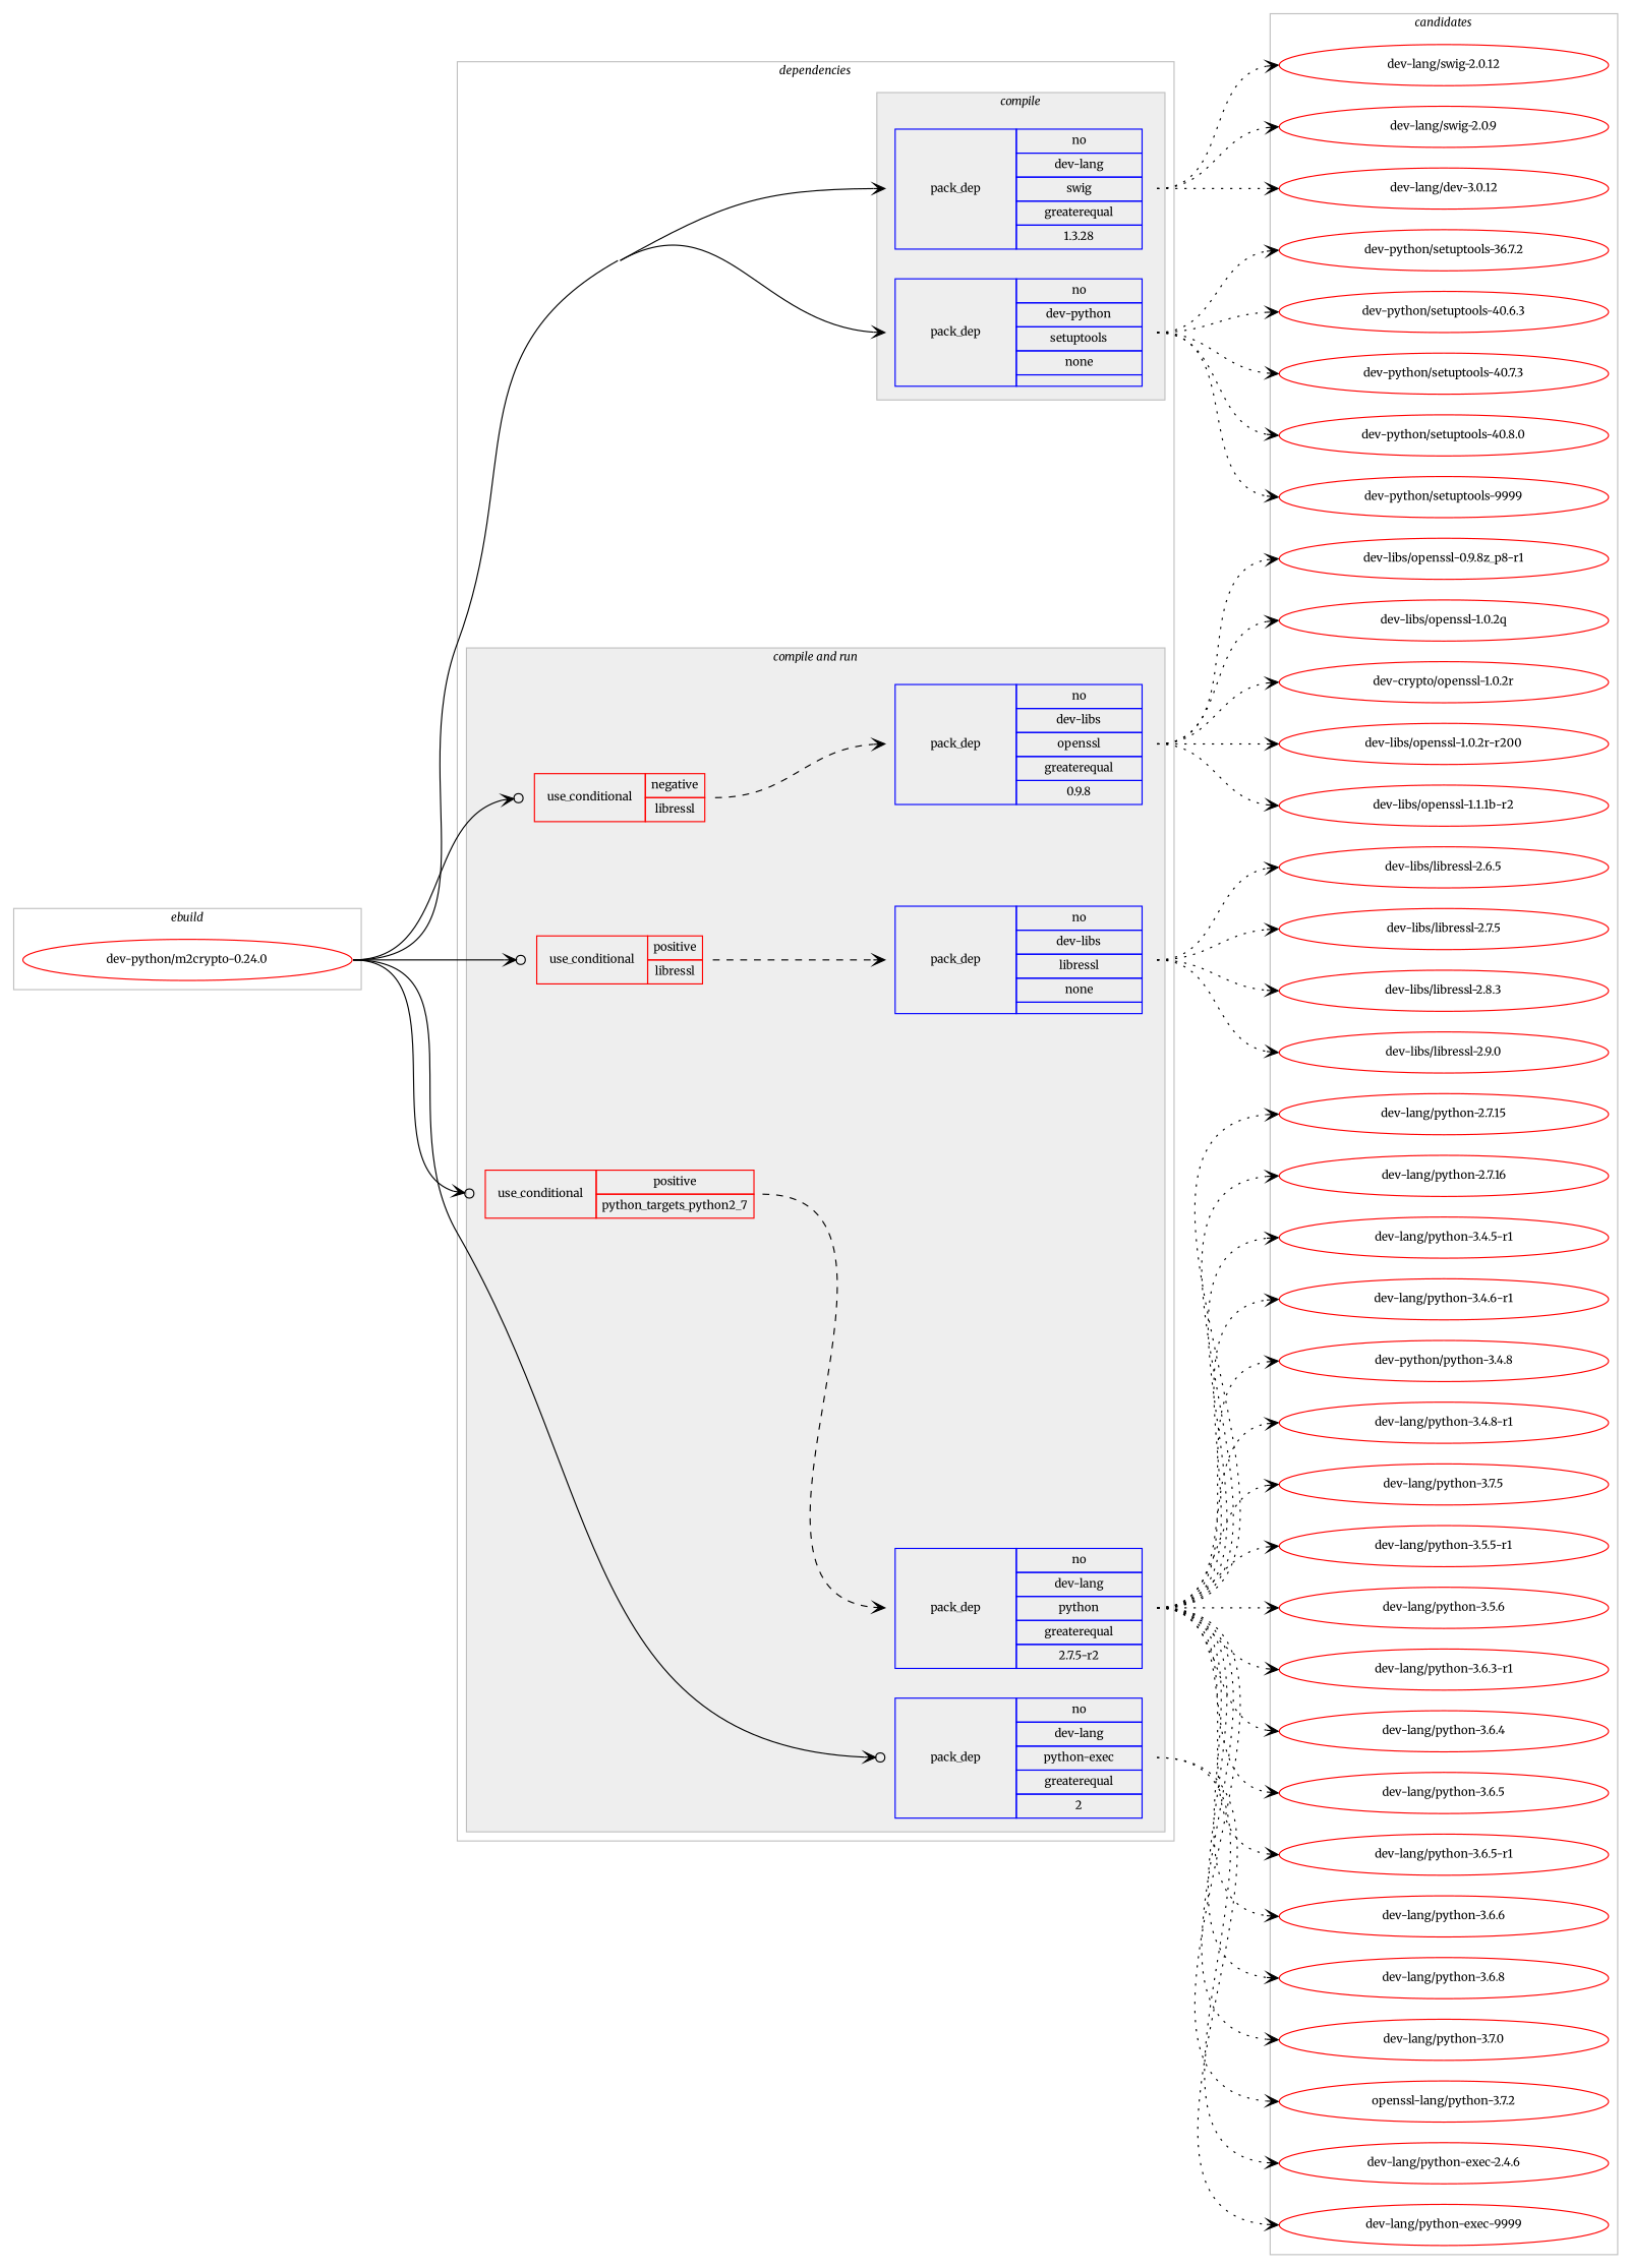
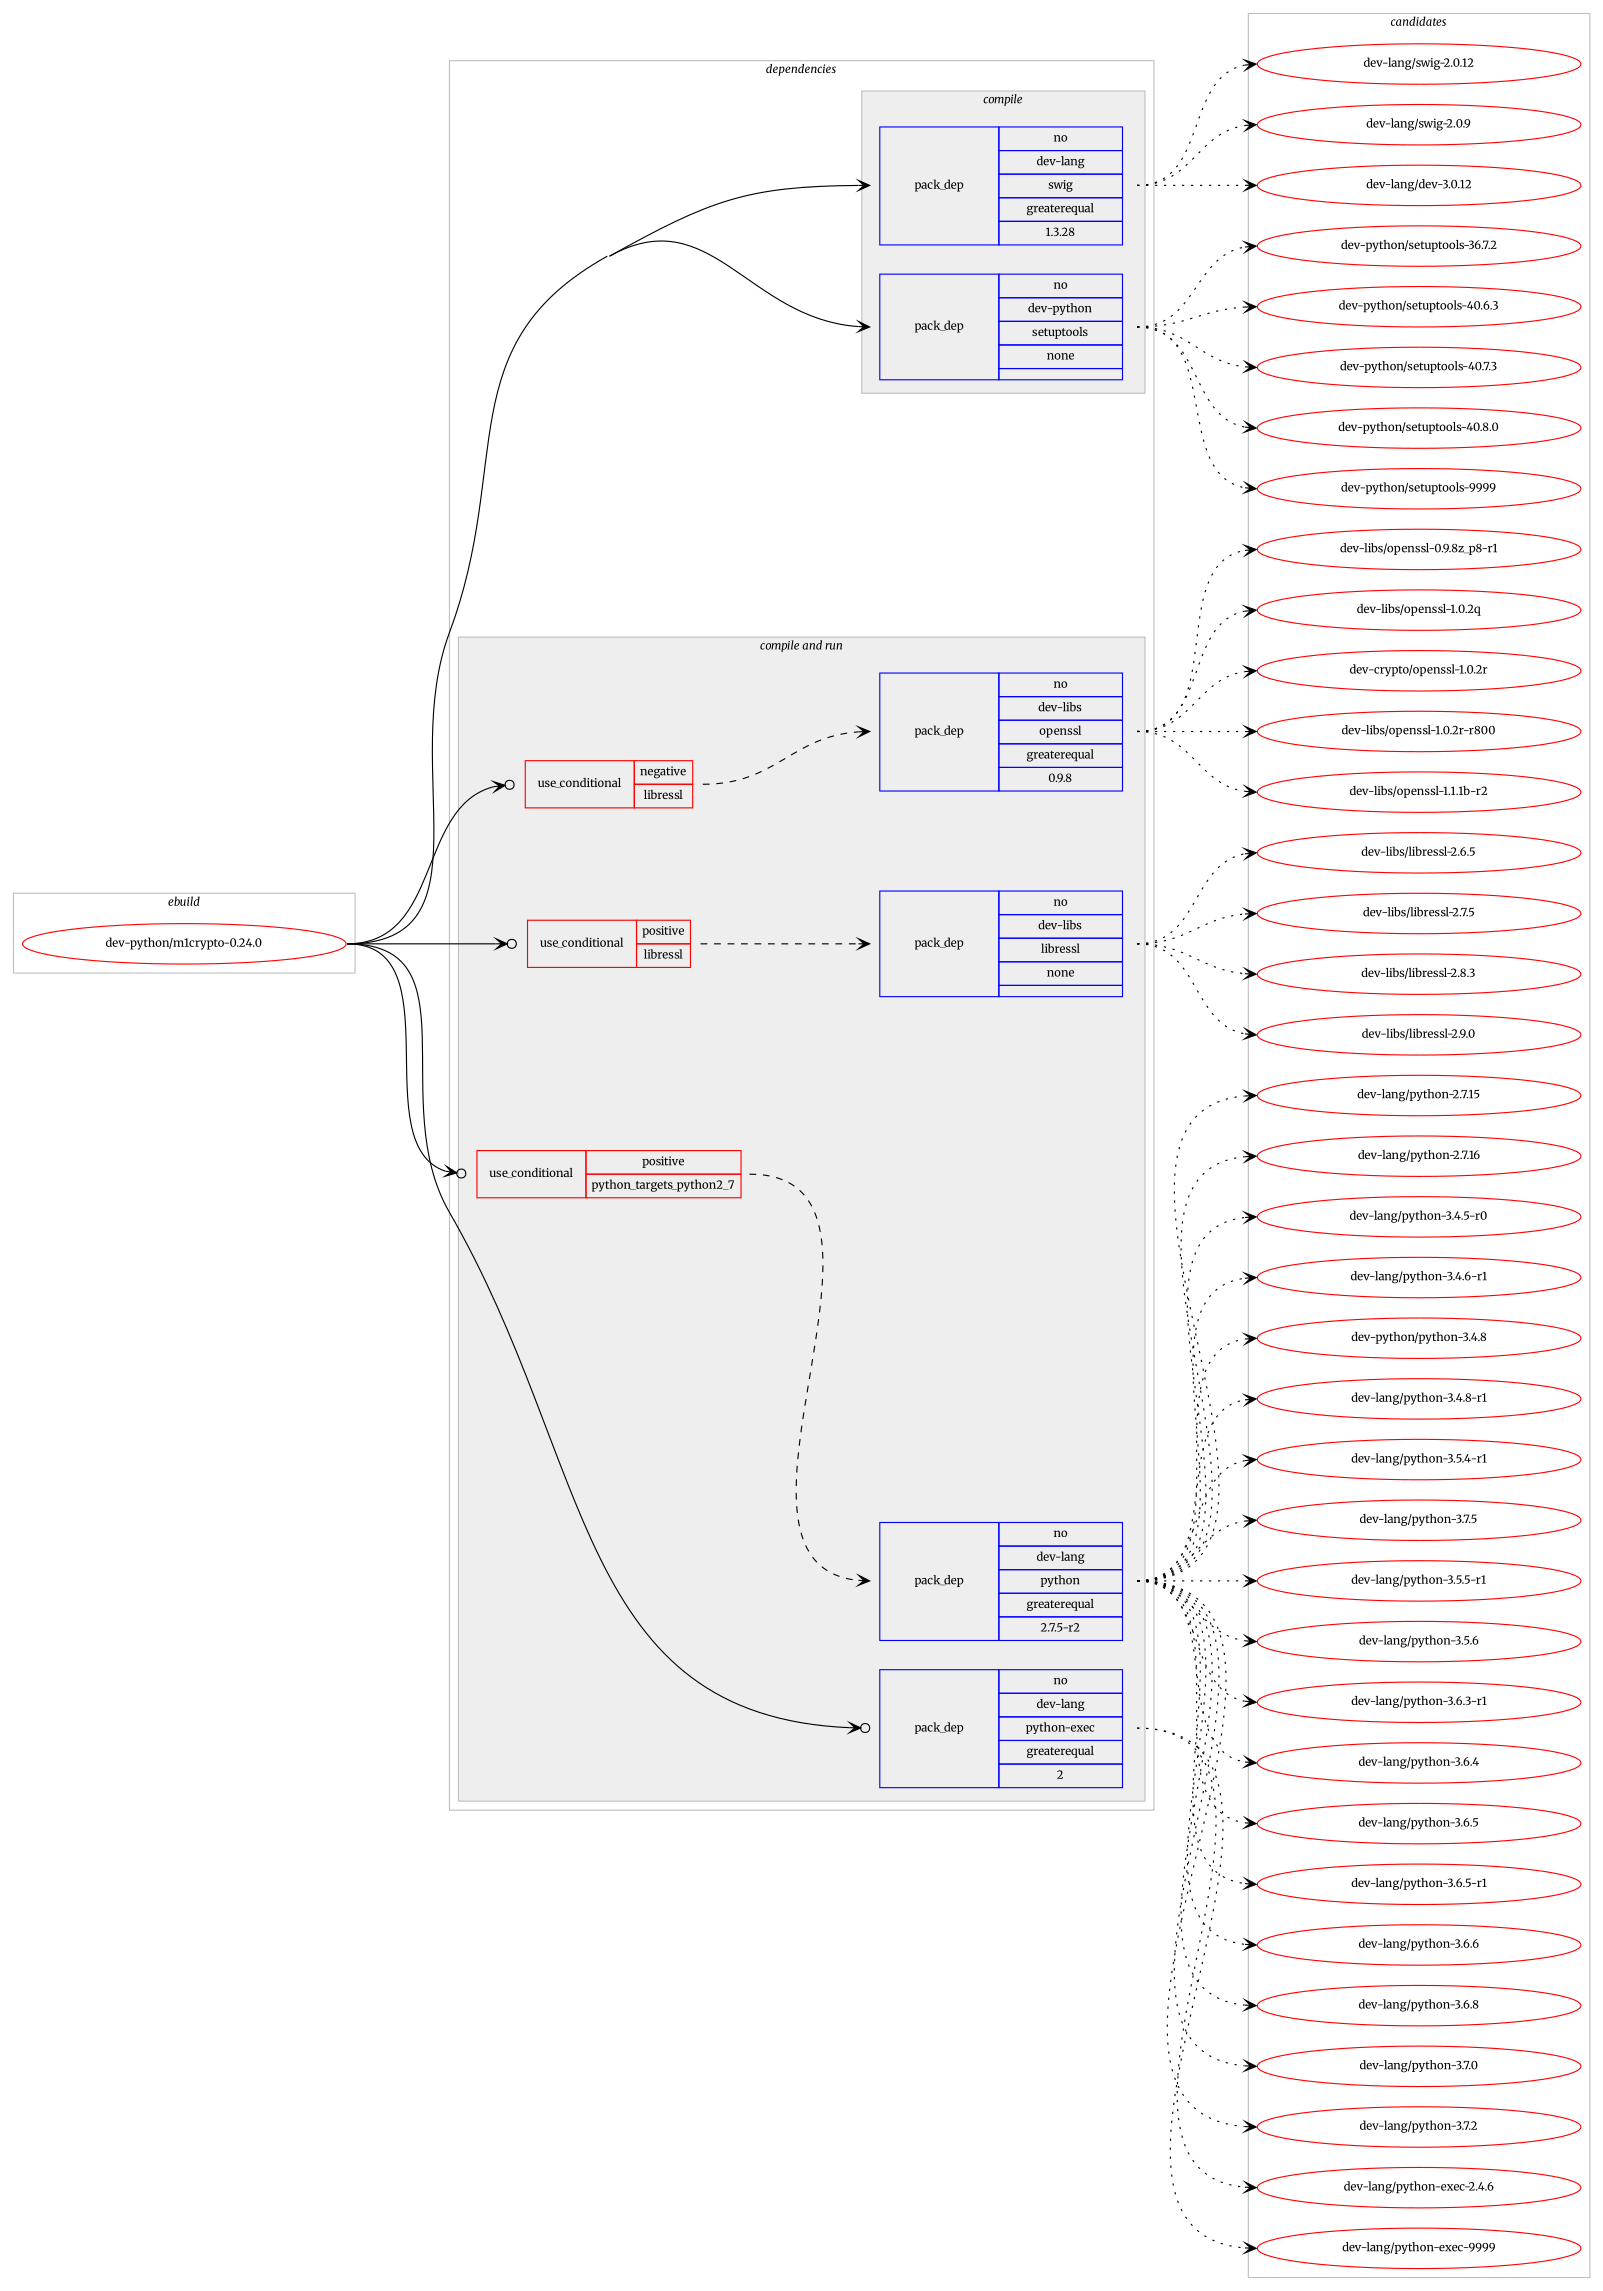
  digraph {
    compound=true
    concentrate=true
    fontname=Merriweather
    fontsize=10
    newrank=true
    rankdir=LR
    ranksep=1.5
    node [color=red fontname=Merriweather fontsize=10]
    edge [arrowhead=vee fontname=Merriweather headport=w style=dotted tailport=e weight=100]
-   n1 [label="dev-python/m2crypto-0.24.0" width=4]
+   n1 [label="dev-python/m1crypto-0.24.0" width=4]
    n2 [color=blue label=<<TABLE BORDER="0" CELLBORDER="1" CELLSPACING="0" CELLPADDING="4" WIDTH="220"><TR><TD ROWSPAN="6" CELLPADDING="30">pack_dep</TD></TR><TR><TD WIDTH="110">no</TD></TR><TR><TD>dev-lang</TD></TR><TR><TD>swig</TD></TR><TR><TD>greaterequal</TD></TR><TR><TD>1.3.28</TD></TR></TABLE>> shape=none]
    n3 [color=blue label=<<TABLE BORDER="0" CELLBORDER="1" CELLSPACING="0" CELLPADDING="4" WIDTH="220"><TR><TD ROWSPAN="6" CELLPADDING="30">pack_dep</TD></TR><TR><TD WIDTH="110">no</TD></TR><TR><TD>dev-python</TD></TR><TR><TD>setuptools</TD></TR><TR><TD>none</TD></TR><TR><TD></TD></TR></TABLE>> shape=none]
    n4 [color=blue label=<<TABLE BORDER="0" CELLBORDER="1" CELLSPACING="0" CELLPADDING="4" WIDTH="220"><TR><TD ROWSPAN="6" CELLPADDING="30">pack_dep</TD></TR><TR><TD WIDTH="110">no</TD></TR><TR><TD>dev-libs</TD></TR><TR><TD>openssl</TD></TR><TR><TD>greaterequal</TD></TR><TR><TD>0.9.8</TD></TR></TABLE>> shape=none]
    n5 [label=<<TABLE BORDER="0" CELLBORDER="1" CELLSPACING="0" CELLPADDING="4"><TR><TD ROWSPAN="3" CELLPADDING="10">use_conditional</TD></TR><TR><TD>negative</TD></TR><TR><TD>libressl</TD></TR></TABLE>> shape=none]
    n6 [color=blue label=<<TABLE BORDER="0" CELLBORDER="1" CELLSPACING="0" CELLPADDING="4" WIDTH="220"><TR><TD ROWSPAN="6" CELLPADDING="30">pack_dep</TD></TR><TR><TD WIDTH="110">no</TD></TR><TR><TD>dev-libs</TD></TR><TR><TD>libressl</TD></TR><TR><TD>none</TD></TR><TR><TD></TD></TR></TABLE>> shape=none]
    n7 [label=<<TABLE BORDER="0" CELLBORDER="1" CELLSPACING="0" CELLPADDING="4"><TR><TD ROWSPAN="3" CELLPADDING="10">use_conditional</TD></TR><TR><TD>positive</TD></TR><TR><TD>libressl</TD></TR></TABLE>> shape=none]
    n8 [color=blue label=<<TABLE BORDER="0" CELLBORDER="1" CELLSPACING="0" CELLPADDING="4" WIDTH="220"><TR><TD ROWSPAN="6" CELLPADDING="30">pack_dep</TD></TR><TR><TD WIDTH="110">no</TD></TR><TR><TD>dev-lang</TD></TR><TR><TD>python</TD></TR><TR><TD>greaterequal</TD></TR><TR><TD>2.7.5-r2</TD></TR></TABLE>> shape=none]
    n9 [label=<<TABLE BORDER="0" CELLBORDER="1" CELLSPACING="0" CELLPADDING="4"><TR><TD ROWSPAN="3" CELLPADDING="10">use_conditional</TD></TR><TR><TD>positive</TD></TR><TR><TD>python_targets_python2_7</TD></TR></TABLE>> shape=none]
    n10 [color=blue label=<<TABLE BORDER="0" CELLBORDER="1" CELLSPACING="0" CELLPADDING="4" WIDTH="220"><TR><TD ROWSPAN="6" CELLPADDING="30">pack_dep</TD></TR><TR><TD WIDTH="110">no</TD></TR><TR><TD>dev-lang</TD></TR><TR><TD>python-exec</TD></TR><TR><TD>greaterequal</TD></TR><TR><TD>2</TD></TR></TABLE>> shape=none]
    n11 [label="dev-lang/swig-2.0.12" width=4]
    n12 [label="dev-lang/swig-2.0.9" width=4]
    n13 [label="dev-lang/dev-3.0.12" width=4]
    n14 [label="dev-python/setuptools-36.7.2" width=4]
    n15 [label="dev-python/setuptools-40.6.3" width=4]
    n16 [label="dev-python/setuptools-40.7.3" width=4]
    n17 [label="dev-python/setuptools-40.8.0" width=4]
    n18 [label="dev-python/setuptools-9999" width=4]
    n19 [label="dev-libs/openssl-0.9.8z_p8-r1" width=4]
    n20 [label="dev-libs/openssl-1.0.2q" width=4]
    n21 [label="dev-crypto/openssl-1.0.2r" width=4]
-   n22 [label="dev-libs/openssl-1.0.2r-r200" width=4]
+   n22 [label="dev-libs/openssl-1.0.2r-r800" width=4]
    n23 [label="dev-libs/openssl-1.1.1b-r2" width=4]
    n24 [label="dev-libs/libressl-2.6.5" width=4]
    n25 [label="dev-libs/libressl-2.7.5" width=4]
    n26 [label="dev-libs/libressl-2.8.3" width=4]
    n27 [label="dev-libs/libressl-2.9.0" width=4]
    n28 [label="dev-lang/python-2.7.15" width=4]
    n29 [label="dev-lang/python-2.7.16" width=4]
-   n30 [label="dev-lang/python-3.4.5-r1" width=4]
+   n30 [label="dev-lang/python-3.4.5-r0" width=4]
    n31 [label="dev-lang/python-3.4.6-r1" width=4]
    n32 [label="dev-python/python-3.4.8" width=4]
    n33 [label="dev-lang/python-3.4.8-r1" width=4]
+   n34 [label="dev-lang/python-3.5.4-r1" width=4]
    n35 [label="dev-lang/python-3.7.5" width=4]
    n36 [label="dev-lang/python-3.5.5-r1" width=4]
    n37 [label="dev-lang/python-3.5.6" width=4]
    n38 [label="dev-lang/python-3.6.3-r1" width=4]
    n39 [label="dev-lang/python-3.6.4" width=4]
    n40 [label="dev-lang/python-3.6.5" width=4]
    n41 [label="dev-lang/python-3.6.5-r1" width=4]
    n42 [label="dev-lang/python-3.6.6" width=4]
    n43 [label="dev-lang/python-3.6.8" width=4]
    n44 [label="dev-lang/python-3.7.0" width=4]
-   n45 [label="openssl-lang/python-3.7.2" width=4]
+   n45 [label="dev-lang/python-3.7.2" width=4]
    n46 [label="dev-lang/python-exec-2.4.6" width=4]
    n47 [label="dev-lang/python-exec-9999" width=4]
    subgraph cluster_1 {
      color=gray
      label=<<i>ebuild</i>>
      rank=same
      n1
    }
    subgraph cluster_2 {
      color=gray
      label=<<i>dependencies</i>>
      subgraph cluster_3 {
        color=gray
        fillcolor="#eeeeee"
        label=<<i>compile</i>>
        style=filled
        subgraph sub_4 {
          color=gray
          fillcolor="#eeeeee"
          label=<<i>compile</i>>
          style=filled
          n2
        }
        subgraph sub_5 {
          color=gray
          fillcolor="#eeeeee"
          label=<<i>compile</i>>
          style=filled
          n3
        }
      }
      subgraph cluster_6 {
        color=gray
        fillcolor="#eeeeee"
        label=<<i>compile and run</i>>
        style=filled
        subgraph sub_7 {
          color=gray
          fillcolor="#eeeeee"
          label=<<i>compile and run</i>>
          style=filled
          n5
          subgraph sub_8 {
            color=gray
            fillcolor="#eeeeee"
            label=<<i>compile and run</i>>
            style=filled
            n4
          }
        }
        subgraph sub_9 {
          color=gray
          fillcolor="#eeeeee"
          label=<<i>compile and run</i>>
          style=filled
          n7
          subgraph sub_10 {
            color=gray
            fillcolor="#eeeeee"
            label=<<i>compile and run</i>>
            style=filled
            n6
          }
        }
        subgraph sub_11 {
          color=gray
          fillcolor="#eeeeee"
          label=<<i>compile and run</i>>
          style=filled
          n9
          subgraph sub_12 {
            color=gray
            fillcolor="#eeeeee"
            label=<<i>compile and run</i>>
            style=filled
            n8
          }
        }
        subgraph sub_13 {
          color=gray
          fillcolor="#eeeeee"
          label=<<i>compile and run</i>>
          style=filled
          n10
        }
      }
      subgraph cluster_14 {
        color=gray
        fillcolor="#eeeeee"
        label=<<i>run</i>>
        style=filled
      }
    }
    subgraph cluster_15 {
      color=gray
      label=<<i>candidates</i>>
      rank=same
      subgraph sub_16 {
        color=black
        label=<<i>candidates</i>>
        nodesep=1
        rank=same
        n11
        n12
        n13
      }
      subgraph sub_17 {
        color=black
        label=<<i>candidates</i>>
        nodesep=1
        rank=same
        n14
        n15
        n16
        n17
        n18
      }
      subgraph sub_18 {
        color=black
        label=<<i>candidates</i>>
        nodesep=1
        rank=same
        n19
        n20
        n21
        n22
        n23
      }
      subgraph sub_19 {
        color=black
        label=<<i>candidates</i>>
        nodesep=1
        rank=same
        n24
        n25
        n26
        n27
      }
      subgraph sub_20 {
        color=black
        label=<<i>candidates</i>>
        nodesep=1
        rank=same
        n28
        n29
        n30
        n31
        n32
        n33
+       n34
        n35
        n36
        n37
        n38
        n39
        n40
        n41
        n42
        n43
        n44
        n45
      }
      subgraph sub_21 {
        color=black
        label=<<i>candidates</i>>
        nodesep=1
        rank=same
        n46
        n47
      }
    }
    n1 -> n2 [style=solid weight=20]
    n1 -> n3 [style=solid weight=20]
    n1 -> n5 [arrowhead=odotvee style=solid weight=20]
    n1 -> n7 [arrowhead=odotvee style=solid weight=20]
    n1 -> n9 [arrowhead=odotvee style=solid weight=20]
    n1 -> n10 [arrowhead=odotvee style=solid weight=20]
    n2 -> n11
    n2 -> n12
    n2 -> n13
    n3 -> n14
    n3 -> n15
    n3 -> n16
    n3 -> n17
    n3 -> n18
    n4 -> n19
    n4 -> n20
    n4 -> n21
    n4 -> n22
    n4 -> n23
    n5 -> n4 [style=dashed weight=20]
    n6 -> n24
    n6 -> n25
    n6 -> n26
    n6 -> n27
    n7 -> n6 [style=dashed weight=20]
    n8 -> n28
    n8 -> n29
    n8 -> n30
    n8 -> n31
    n8 -> n32
    n8 -> n33
+   n8 -> n34
    n8 -> n35
    n8 -> n36
    n8 -> n37
    n8 -> n38
    n8 -> n39
    n8 -> n40
    n8 -> n41
    n8 -> n42
    n8 -> n43
    n8 -> n44
    n8 -> n45
    n9 -> n8 [style=dashed weight=20]
    n10 -> n46
    n10 -> n47
  }
